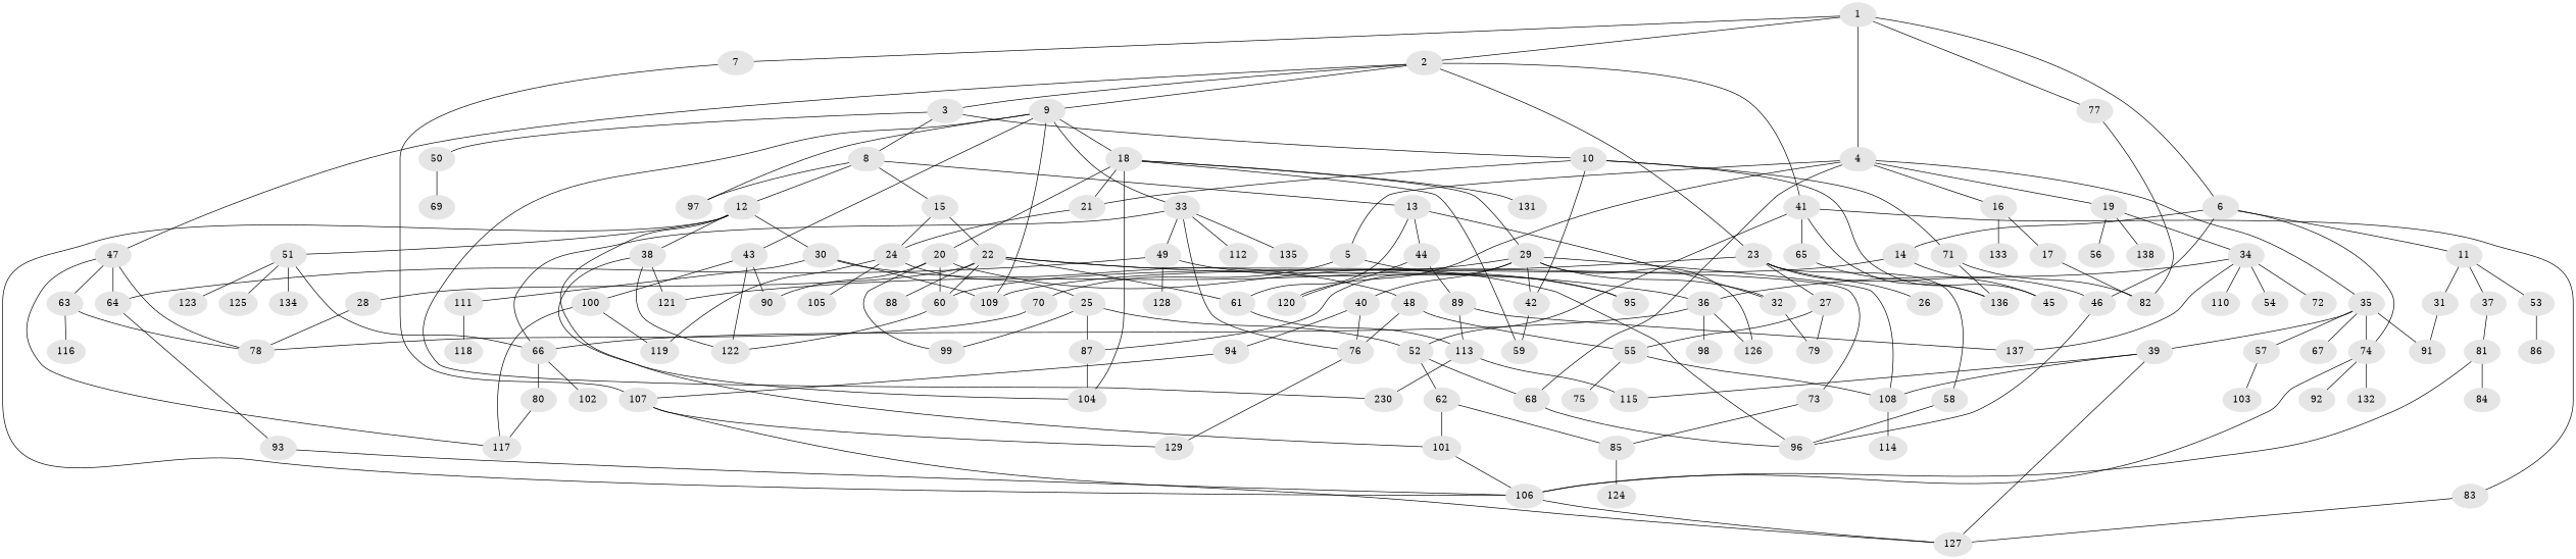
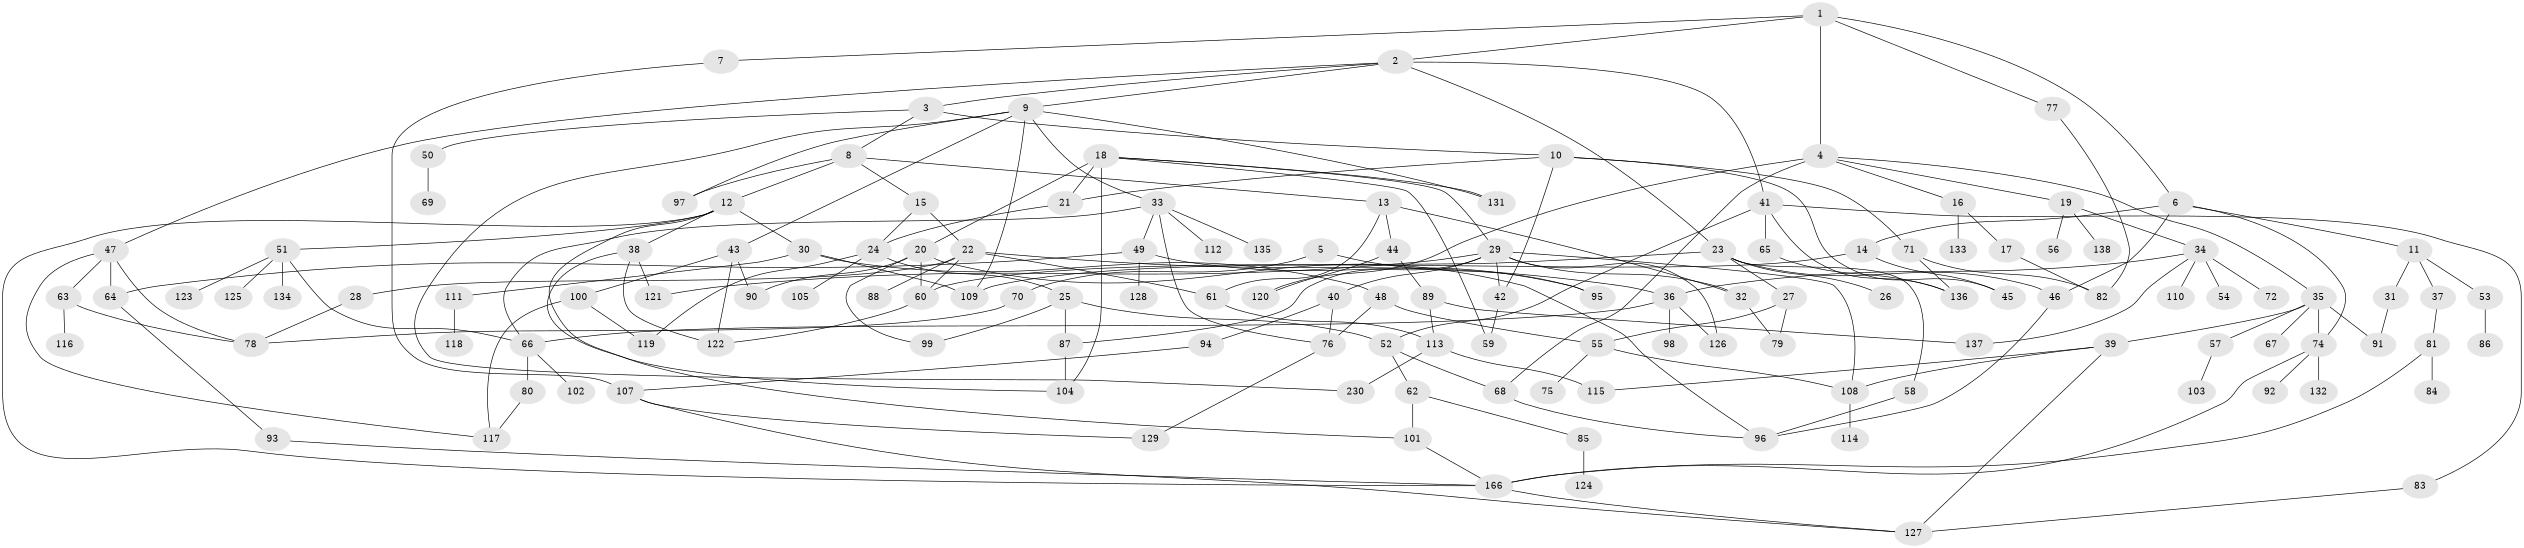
  graph {
    node [color=gray90 style=filled]
    1
    2
    4
    6
    7
    77
    3
    9
    23
    41
    47
    5
    16
    19
    35
    68
    120
    11
    14
    46
    74
    107
    82
    8
    10
    50
    97
    18
    43
    109
    n31 [label=230]
    33
    60
    26
    27
    58
    52
    65
    83
    136
    78
    63
    64
    117
    12
    13
    15
    21
    42
    45
    71
    69
    70
    95
    17
    133
    34
    56
    138
    91
    39
    57
    67
    96
    31
    37
    53
-   106
+   106 [label=166]
    92
    132
    127
    129
    30
    38
    51
    104
    32
    44
    61
    22
    24
    20
    29
    59
    131
    90
    122
    100
    49
    66
    76
    112
    135
    81
    86
    48
    111
    121
    101
    123
    125
    134
    79
    89
    113
    28
    36
-   73
    88
    25
    105
    119
    99
    87
    40
    108
    126
    54
    72
    110
    137
    98
    85
    55
    62
    75
    94
    114
    118
    128
    80
    102
    115
    103
    84
    116
    93
    124
    1 -- 2
    1 -- 4
    1 -- 6
    1 -- 7
    1 -- 77
    2 -- 3
    2 -- 9
    2 -- 23
    2 -- 41
    2 -- 47
-   4 -- 5
    4 -- 16
    4 -- 19
    4 -- 35
    4 -- 68
    4 -- 120
    6 -- 11
    6 -- 14
    6 -- 46
    6 -- 74
    7 -- 107
    77 -- 82
    3 -- 8
    3 -- 10
    3 -- 50
    9 -- 97
-   9 -- 18
+   9 -- 131
    9 -- 43
    9 -- 109
    9 -- n31
    9 -- 33
    23 -- 46
    23 -- 60
    23 -- 26
    23 -- 27
    23 -- 58
    41 -- 52
    41 -- 65
    41 -- 83
    41 -- 136
    47 -- 78
    47 -- 63
    47 -- 64
    47 -- 117
    5 -- 70
    5 -- 95
    16 -- 17
    16 -- 133
    19 -- 34
    19 -- 56
    19 -- 138
    35 -- 74
    35 -- 91
    35 -- 39
    35 -- 57
    35 -- 67
    68 -- 96
    11 -- 31
    11 -- 37
    11 -- 53
    14 -- 109
    14 -- 45
    46 -- 96
    74 -- 106
    74 -- 92
    74 -- 132
    107 -- 127
    107 -- 129
    8 -- 97
    8 -- 12
    8 -- 13
    8 -- 15
    10 -- 21
    10 -- 42
    10 -- 45
    10 -- 71
    50 -- 69
    18 -- 21
    18 -- 104
    18 -- 20
    18 -- 29
    18 -- 59
    18 -- 131
    43 -- 90
    43 -- 122
    43 -- 100
    33 -- 49
    33 -- 66
    33 -- 76
    33 -- 112
    33 -- 135
    60 -- 122
    27 -- 79
    27 -- 55
    58 -- 96
    52 -- 68
    52 -- 62
    65 -- 136
    83 -- 127
    63 -- 78
    63 -- 116
    64 -- 93
    12 -- 106
    12 -- 30
    12 -- 38
    12 -- 51
    12 -- 104
    13 -- 32
    13 -- 44
    13 -- 61
    15 -- 22
    15 -- 24
    21 -- 24
    42 -- 59
    71 -- 82
    71 -- 136
    70 -- 78
    17 -- 82
    34 -- 36
    34 -- 54
    34 -- 72
    34 -- 110
    34 -- 137
    39 -- 127
    39 -- 108
    39 -- 115
    57 -- 103
    31 -- 91
    37 -- 81
    53 -- 86
    106 -- 127
    30 -- 109
    30 -- 48
    30 -- 111
    38 -- 122
    38 -- 121
    38 -- 101
    51 -- 66
    51 -- 123
    51 -- 125
    51 -- 134
    32 -- 79
    44 -- 120
    44 -- 89
    61 -- 113
    22 -- 60
    22 -- 61
    22 -- 28
    22 -- 36
-   22 -- 73
    22 -- 88
    24 -- 25
    24 -- 105
    24 -- 119
    20 -- 60
    20 -- 96
    20 -- 90
    20 -- 99
    29 -- 42
    29 -- 32
    29 -- 121
    29 -- 87
    29 -- 40
    29 -- 108
    29 -- 126
    100 -- 117
    100 -- 119
    49 -- 64
    49 -- 95
    49 -- 128
    66 -- 80
    66 -- 102
    76 -- 129
    81 -- 106
    81 -- 84
    48 -- 76
    48 -- 55
    111 -- 118
    101 -- 106
    89 -- 113
    89 -- 137
    113 -- n31
    113 -- 115
    28 -- 78
    36 -- 66
    36 -- 126
    36 -- 98
-   73 -- 85
    25 -- 52
    25 -- 99
    25 -- 87
    87 -- 104
    40 -- 76
    40 -- 94
    108 -- 114
    85 -- 124
    55 -- 108
    55 -- 75
    62 -- 101
    62 -- 85
    94 -- 107
    80 -- 117
    93 -- 106
  }
